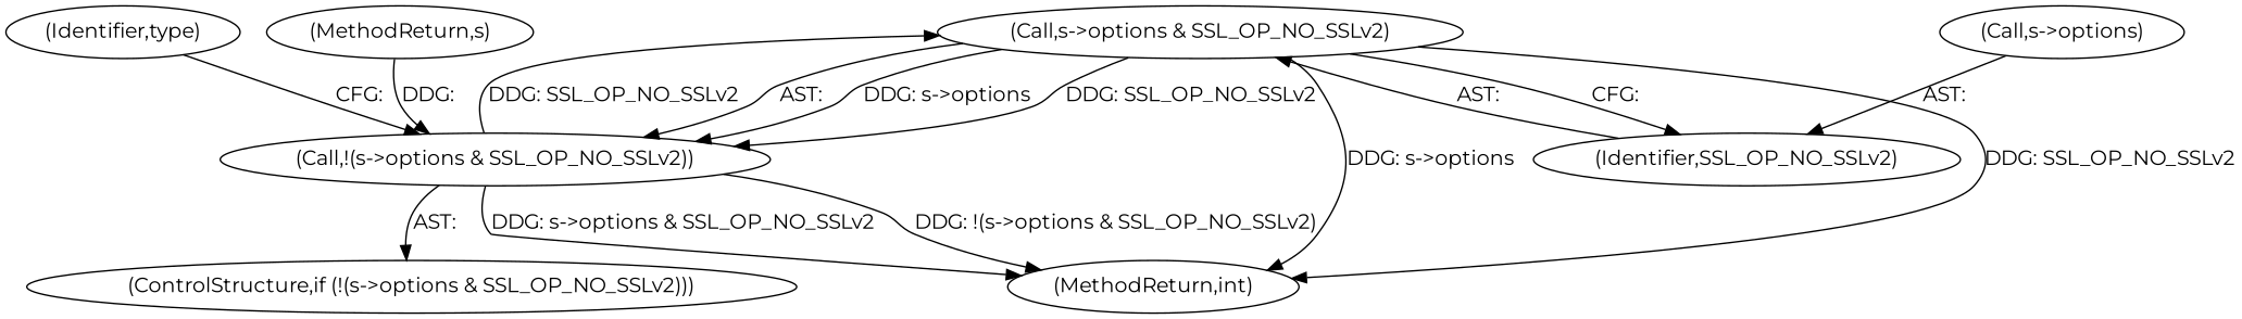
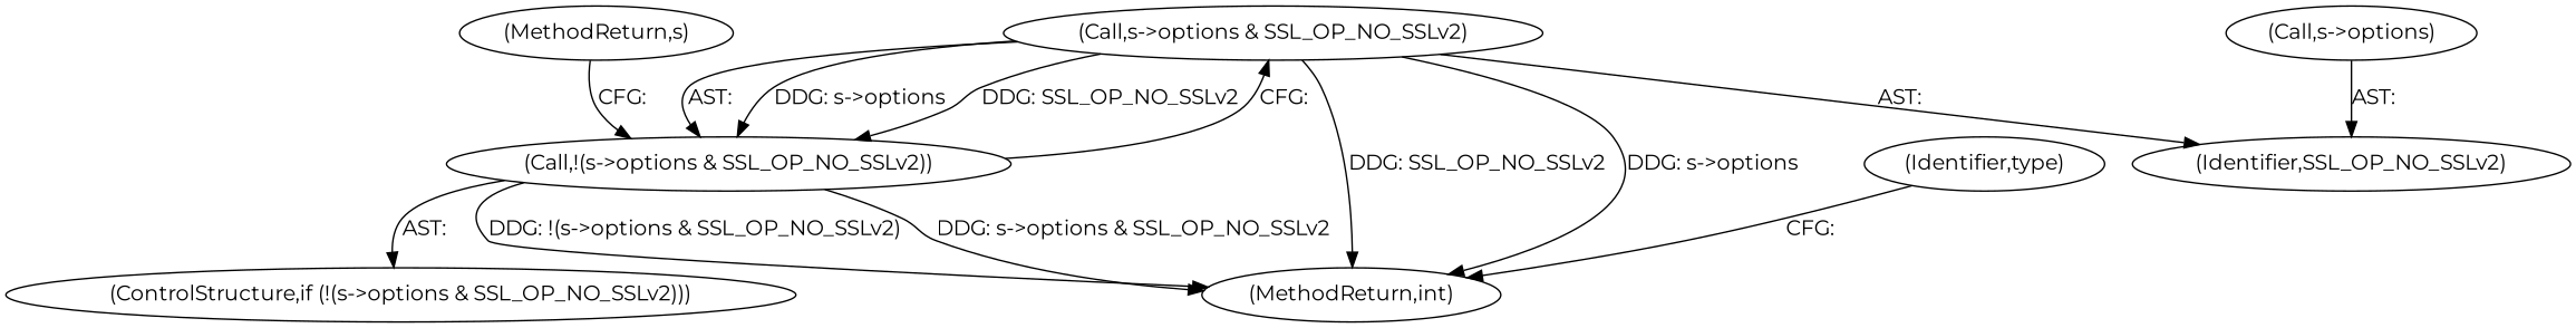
  digraph {
    fontname=Montserrat
    node [fontname=Montserrat]
    edge [fontname=Montserrat]
    n1 [label="(Call,s->options & SSL_OP_NO_SSLv2)"]
    n2 [label="(Call,!(s->options & SSL_OP_NO_SSLv2))"]
    n3 [label="(Identifier,SSL_OP_NO_SSLv2)"]
    n4 [label="(MethodReturn,int)"]
    n5 [label="(ControlStructure,if (!(s->options & SSL_OP_NO_SSLv2)))"]
    n6 [label="(Call,s->options)"]
    n7 [label="(MethodReturn,s)"]
    n8 [label="(Identifier,type)"]
    n1 -> n2 [label="AST: "]
    n1 -> n2 [label="DDG: s->options"]
    n1 -> n2 [label="DDG: SSL_OP_NO_SSLv2"]
-   n1 -> n3 [label="CFG: "]
+   n1 -> n3 [label="AST: "]
    n1 -> n4 [label="DDG: SSL_OP_NO_SSLv2"]
    n1 -> n4 [label="DDG: s->options"]
-   n2 -> n1 [label="DDG: SSL_OP_NO_SSLv2"]
+   n2 -> n1 [label="CFG: "]
    n2 -> n4 [label="DDG: !(s->options & SSL_OP_NO_SSLv2)"]
    n2 -> n4 [label="DDG: s->options & SSL_OP_NO_SSLv2"]
    n2 -> n5 [label="AST: "]
-   n3 -> n1 [label="AST: "]
    n6 -> n3 [label="AST: "]
-   n7 -> n2 [label="DDG: "]
-   n8 -> n2 [label="CFG: "]
+   n7 -> n2 [label="CFG: "]
+   n8 -> n4 [label="CFG: "]
  }
